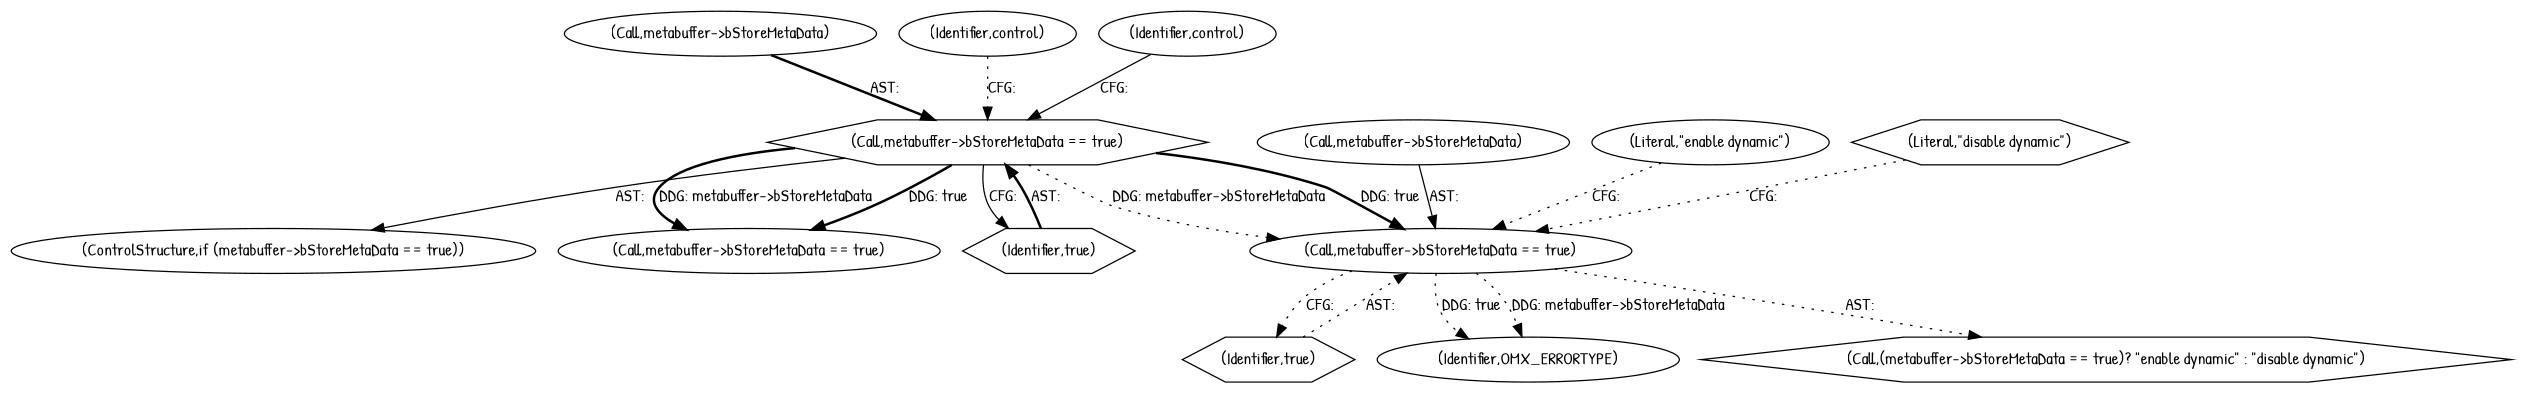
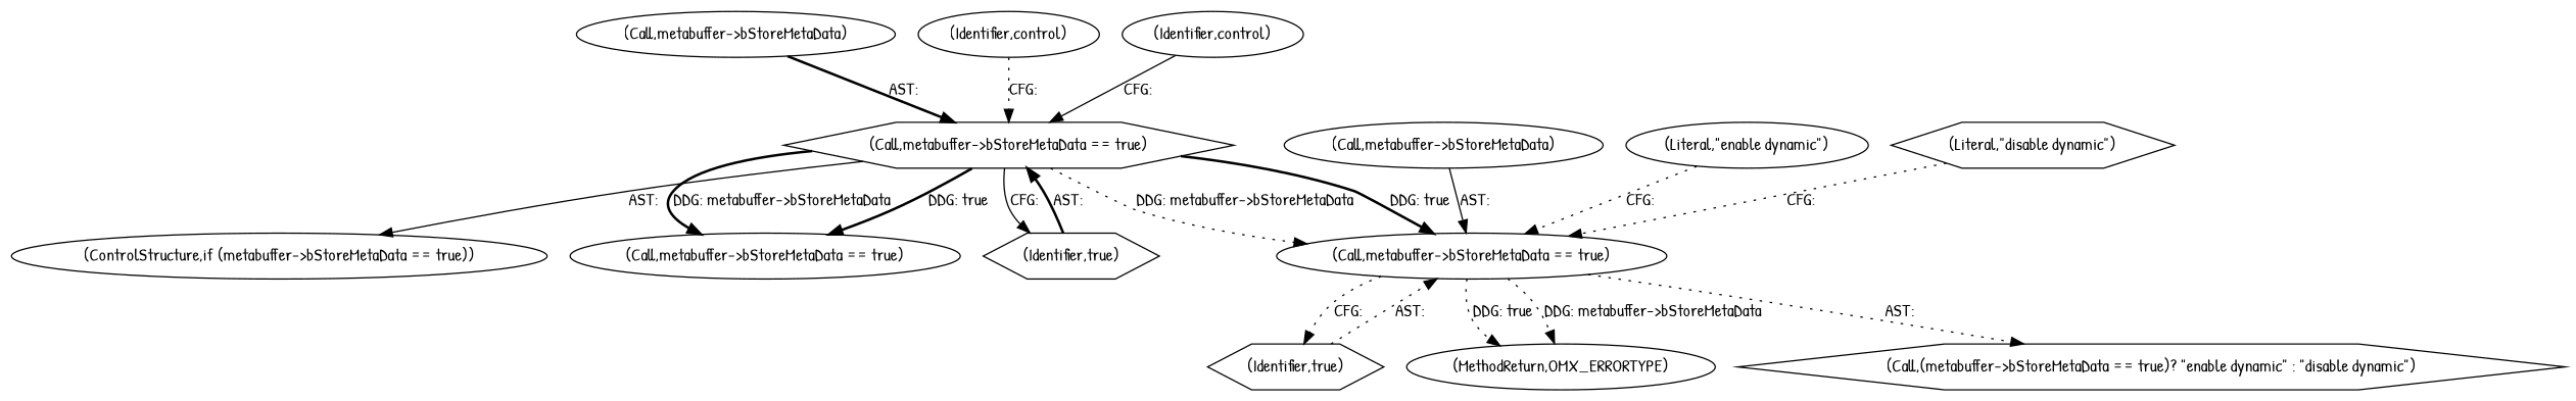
  digraph {
    fontname="Patrick Hand"
    node [shape=ellipse fontname="Patrick Hand"]
    edge [style=dotted fontname="Patrick Hand"]
    n1 [label="(Call,metabuffer->bStoreMetaData == true)"]
    n2 [label="(Identifier,true)" shape=hexagon]
-   n3 [label="(Identifier,OMX_ERRORTYPE)"]
+   n3 [label="(MethodReturn,OMX_ERRORTYPE)"]
    n4 [label="(Call,(metabuffer->bStoreMetaData == true)? \"enable dynamic\" : \"disable dynamic\")" shape=hexagon]
    n5 [label="(Call,metabuffer->bStoreMetaData == true)" shape=hexagon]
    n6 [label="(ControlStructure,if (metabuffer->bStoreMetaData == true))"]
    n7 [label="(Call,metabuffer->bStoreMetaData == true)"]
    n8 [label="(Identifier,true)" shape=hexagon]
    n9 [label="(Call,metabuffer->bStoreMetaData)"]
    n10 [label="(Literal,\"enable dynamic\")"]
    n11 [label="(Literal,\"disable dynamic\")" shape=hexagon]
    n12 [label="(Call,metabuffer->bStoreMetaData)"]
    n13 [label="(Identifier,control)"]
    n14 [label="(Identifier,control)"]
    n1 -> n2 [label="CFG: "]
    n1 -> n3 [label="DDG: true"]
    n1 -> n3 [label="DDG: metabuffer->bStoreMetaData"]
    n1 -> n4 [label="AST: "]
    n2 -> n1 [label="AST: "]
    n5 -> n1 [label="DDG: metabuffer->bStoreMetaData"]
    n5 -> n1 [label="DDG: true" style=bold]
    n5 -> n6 [label="AST: " style=solid]
    n5 -> n7 [label="DDG: metabuffer->bStoreMetaData" style=bold]
    n5 -> n7 [label="DDG: true" style=bold]
    n5 -> n8 [label="CFG: " style=solid]
    n8 -> n5 [label="AST: " style=bold]
    n9 -> n1 [label="AST: " style=solid]
    n10 -> n1 [label="CFG: "]
    n11 -> n1 [label="CFG: "]
    n12 -> n5 [label="AST: " style=bold]
    n13 -> n5 [label="CFG: "]
    n14 -> n5 [label="CFG: " style=solid]
  }
